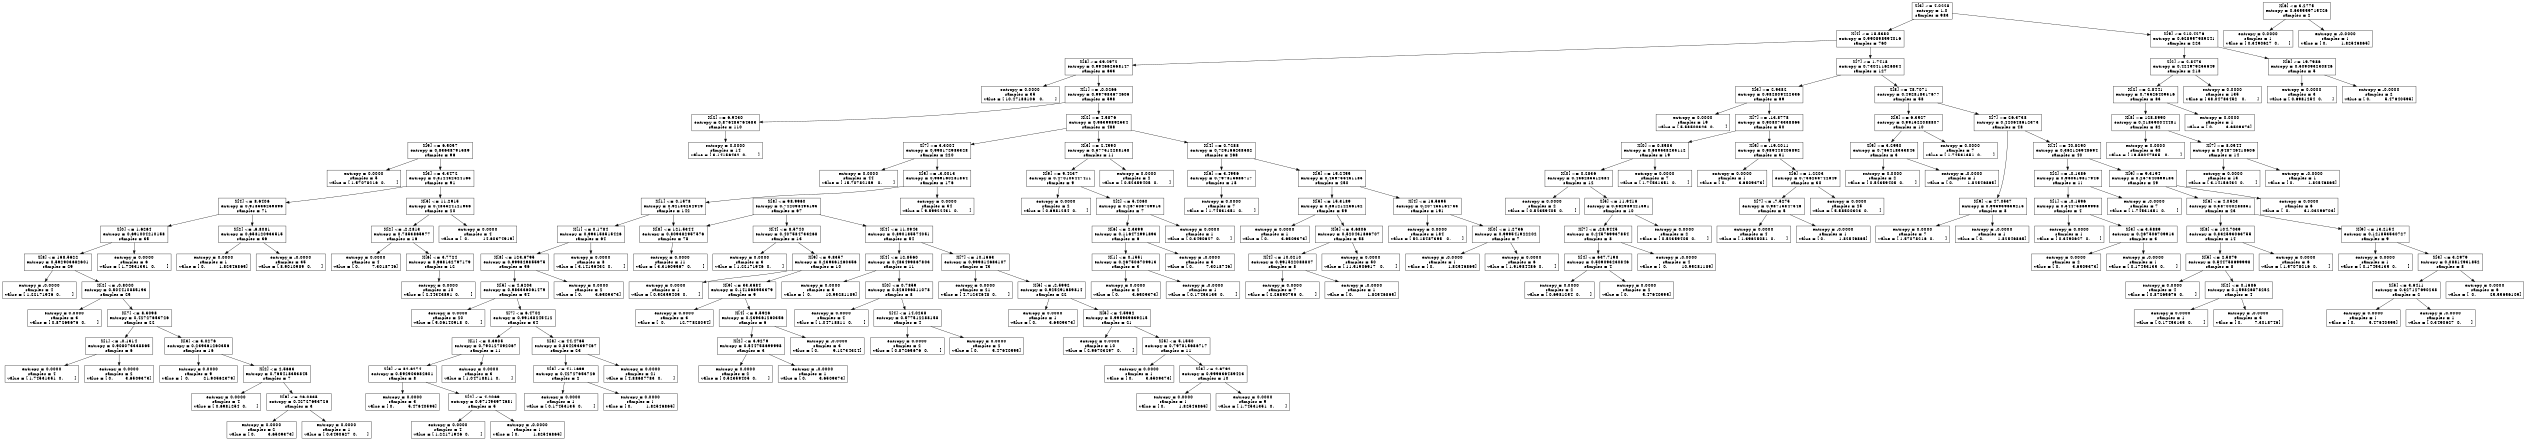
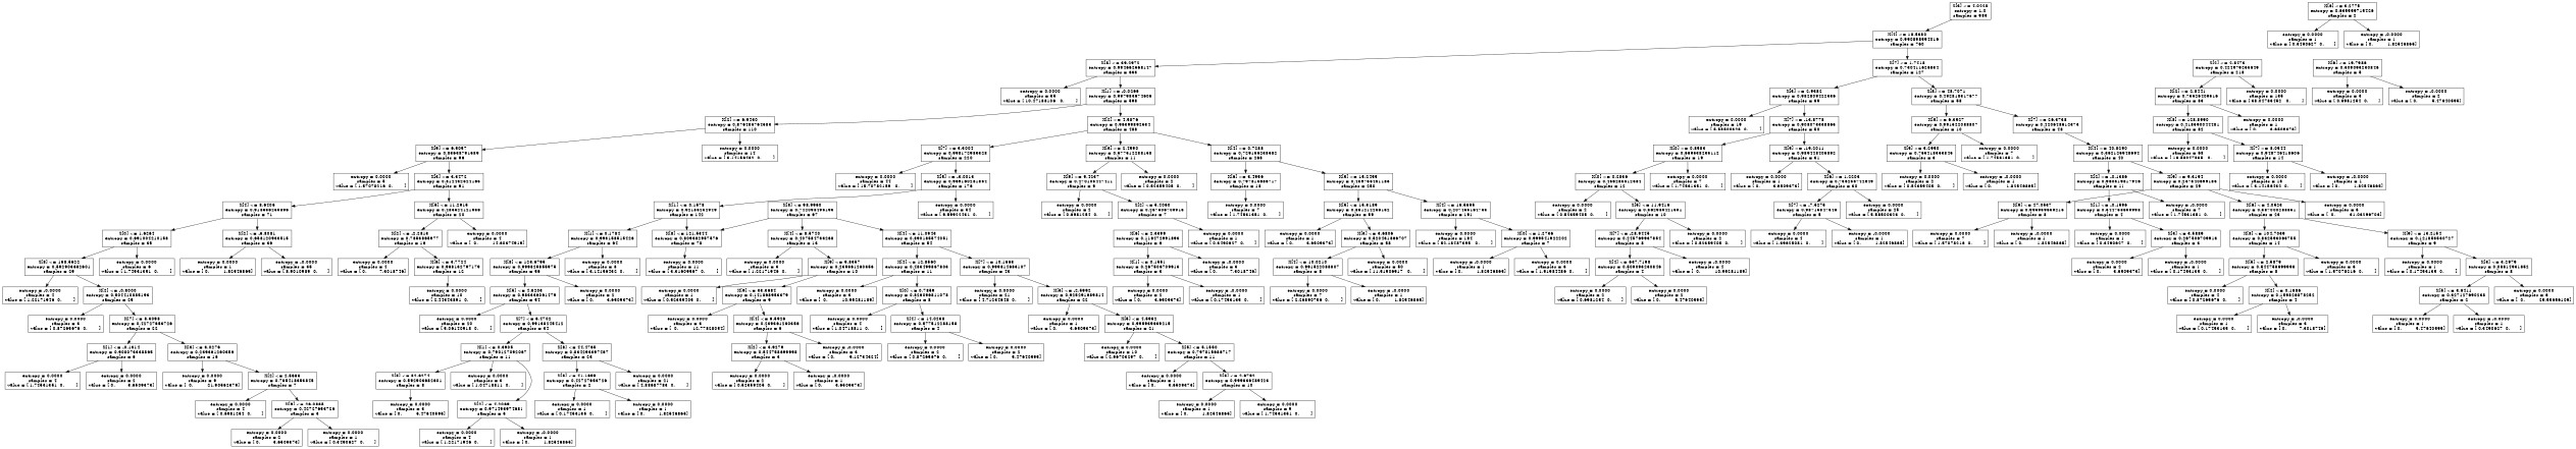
  digraph {
    node [shape=box]
    n1 [label="X[3] <= 4.0228\nentropy = 1.0\nsamples = 983"]
    n2 [label="X[4] <= 18.5380\nentropy = 0.990898594016\nsamples = 760"]
-   n3 [label="X[9] <= 210.4276\nentropy = 0.628957989241\nsamples = 223"]
    n4 [label="X[8] <= 39.2972\nentropy = 0.994662568147\nsamples = 633"]
    n5 [label="X[7] <= 1.7418\nentropy = 0.730411626834\nsamples = 127"]
    n6 [label="X[2] <= 2.8473\nentropy = 0.424979255649\nsamples = 218"]
    n7 [label="X[6] <= 19.7986\nentropy = 0.509093230846\nsamples = 5"]
    n8 [label="entropy = 0.0000\nsamples = 35\nvalue = [ 10.47188106   0.        ]"]
    n9 [label="X[1] <= -0.0266\nentropy = 0.997983674606\nsamples = 598"]
    n10 [label="X[3] <= 2.9382\nentropy = 0.982809422336\nsamples = 69"]
    n11 [label="X[8] <= 48.7071\nentropy = 0.492818317677\nsamples = 58"]
    n12 [label="X[2] <= 6.9430\nentropy = 0.876485764583\nsamples = 110"]
    n13 [label="X[2] <= 4.5876\nentropy = 0.96399892534\nsamples = 488"]
    n14 [label="X[9] <= 6.5057\nentropy = 0.83638791589\nsamples = 96"]
    n15 [label="entropy = 0.0000\nsamples = 14\nvalue = [ 3.14156432  0.        ]"]
    n16 [label="X[7] <= 3.3004\nentropy = 0.998172983328\nsamples = 220"]
    n17 [label="X[4] <= 0.7288\nentropy = 0.729166238582\nsamples = 268"]
    n18 [label="X[3] <= 2.4590\nentropy = 0.577512288158\nsamples = 11"]
    n19 [label="entropy = 0.0000\nsamples = 5\nvalue = [ 1.57078216  0.        ]"]
    n20 [label="X[3] <= 3.3472\nentropy = 0.812432524165\nsamples = 91"]
    n21 [label="X[4] <= 8.6406\nentropy = 0.918536259896\nsamples = 71"]
    n22 [label="X[5] <= 11.2915\nentropy = 0.485524121936\nsamples = 20"]
    n23 [label="X[0] <= 1.6264\nentropy = 0.691004210158\nsamples = 35"]
    n24 [label="X[2] <= -6.8081\nentropy = 0.658120933515\nsamples = 36"]
    n25 [label="X[2] <= -2.2813\nentropy = 0.7853865977\nsamples = 16"]
    n26 [label="entropy = 0.0000\nsamples = 4\nvalue = [  0.          14.60374919]"]
    n27 [label="X[8] <= 168.5622\nentropy = 0.592903682601\nsamples = 29"]
    n28 [label="entropy = 0.0000\nsamples = 6\nvalue = [ 1.74531351  0.        ]"]
    n29 [label="entropy = 0.0000\nsamples = 1\nvalue = [ 0.          1.82546865]"]
    n30 [label="entropy = -0.0000\nsamples = 35\nvalue = [ 8.9010989  0.       ]"]
    n31 [label="X[2] <= -0.8000\nentropy = 0.504410885193\nsamples = 25"]
    n32 [label="entropy = -0.0000\nsamples = 4\nvalue = [ 1.22171946  0.        ]"]
    n33 [label="entropy = 0.0000\nsamples = 3\nvalue = [ 0.87265676  0.        ]"]
    n34 [label="X[7] <= 8.3098\nentropy = 0.42727653726\nsamples = 22"]
    n35 [label="X[1] <= -0.1314\nentropy = 0.908073338865\nsamples = 6"]
    n36 [label="X[3] <= 3.0276\nentropy = 0.239361260356\nsamples = 16"]
    n37 [label="entropy = 0.0000\nsamples = 4\nvalue = [ 1.74531351  0.        ]"]
    n38 [label="entropy = 0.0000\nsamples = 2\nvalue = [ 0.         3.6509373]"]
    n39 [label="entropy = 0.0000\nsamples = 9\nvalue = [  0.          21.90562379]"]
    n40 [label="X[2] <= 2.5663\nentropy = 0.765418353845\nsamples = 7"]
    n41 [label="entropy = 0.0000\nsamples = 4\nvalue = [ 0.6981254  0.       ]"]
    n42 [label="X[9] <= 26.0835\nentropy = 0.42727653726\nsamples = 3"]
    n43 [label="entropy = 0.0000\nsamples = 2\nvalue = [ 0.         3.6509373]"]
    n44 [label="entropy = 0.0000\nsamples = 1\nvalue = [ 0.3490627  0.       ]"]
    n45 [label="entropy = 0.0000\nsamples = 4\nvalue = [ 0.         7.3018746]"]
    n46 [label="X[6] <= 3.7724\nentropy = 0.968132797179\nsamples = 12"]
    n47 [label="entropy = 0.0000\nsamples = 10\nvalue = [ 2.44343891  0.        ]"]
    n48 [label="X[6] <= 3.2775\nentropy = 0.635559715426\nsamples = 2"]
    n49 [label="entropy = 0.0000\nsamples = 1\nvalue = [ 0.3490627  0.       ]"]
    n50 [label="entropy = -0.0000\nsamples = 1\nvalue = [ 0.          1.82546865]"]
    n51 [label="entropy = 0.0000\nsamples = 44\nvalue = [ 15.70782159   0.        ]"]
    n52 [label="X[5] <= -3.0013\nentropy = 0.969160281854\nsamples = 176"]
    n53 [label="X[6] <= 3.4956\nentropy = 0.797815686717\nsamples = 18"]
    n54 [label="X[5] <= 15.2455\nentropy = 0.459755431185\nsamples = 250"]
    n55 [label="entropy = 0.0000\nsamples = 34\nvalue = [ 9.59922431  0.        ]"]
    n56 [label="X[1] <= 0.1578\nentropy = 0.92183232949\nsamples = 142"]
    n57 [label="X[8] <= 121.5344\nentropy = 0.809382957576\nsamples = 78"]
    n58 [label="X[1] <= 0.1784\nentropy = 0.993158515426\nsamples = 64"]
    n59 [label="entropy = 0.0000\nsamples = 11\nvalue = [ 3.31609567  0.        ]"]
    n60 [label="entropy = 0.0000\nsamples = 8\nvalue = [ 3.14156432  0.        ]"]
    n61 [label="X[8] <= 123.6795\nentropy = 0.999829855975\nsamples = 56"]
    n62 [label="X[8] <= 98.9960\nentropy = 0.742098495193\nsamples = 67"]
    n63 [label="X[4] <= 11.0943\nentropy = 0.890185574051\nsamples = 54"]
    n64 [label="X[4] <= 8.5740\nentropy = 0.407584733268\nsamples = 13"]
    n65 [label="X[7] <= 10.1663\nentropy = 0.999814683107\nsamples = 43"]
    n66 [label="X[4] <= 12.8560\nentropy = 0.483499867803\nsamples = 11"]
    n67 [label="X[9] <= 9.8357\nentropy = 0.239361260356\nsamples = 10"]
    n68 [label="entropy = 0.0000\nsamples = 3\nvalue = [ 1.22171946  0.        ]"]
    n69 [label="entropy = 0.0000\nsamples = 21\nvalue = [ 4.71234648  0.        ]"]
    n70 [label="X[5] <= -2.5992\nentropy = 0.925291689814\nsamples = 22"]
    n71 [label="entropy = 0.0000\nsamples = 3\nvalue = [  0.          10.95281189]"]
    n72 [label="X[0] <= 0.7859\nentropy = 0.826096811078\nsamples = 8"]
    n73 [label="entropy = 0.0000\nsamples = 1\nvalue = [ 0.         3.6509373]"]
    n74 [label="X[5] <= 4.5962\nentropy = 0.995939639215\nsamples = 21"]
    n75 [label="entropy = 0.0000\nsamples = 10\nvalue = [ 2.96703297  0.        ]"]
    n76 [label="X[5] <= 5.1550\nentropy = 0.797815686717\nsamples = 11"]
    n77 [label="entropy = 0.0000\nsamples = 1\nvalue = [ 0.         3.6509373]"]
    n78 [label="X[3] <= 2.6792\nentropy = 0.999636489423\nsamples = 10"]
    n79 [label="entropy = 0.0000\nsamples = 1\nvalue = [ 0.          1.82546865]"]
    n80 [label="entropy = 0.0000\nsamples = 9\nvalue = [ 1.74531351  0.        ]"]
    n81 [label="entropy = 0.0000\nsamples = 4\nvalue = [ 1.04718811  0.        ]"]
    n82 [label="X[4] <= 14.0238\nentropy = 0.577512288158\nsamples = 4"]
    n83 [label="entropy = 0.0000\nsamples = 2\nvalue = [ 0.87265676  0.        ]"]
    n84 [label="entropy = 0.0000\nsamples = 2\nvalue = [ 0.          5.47640595]"]
    n85 [label="entropy = 0.0000\nsamples = 1\nvalue = [ 0.52359405  0.        ]"]
    n86 [label="X[9] <= 33.3684\nentropy = 0.141868953379\nsamples = 9"]
    n87 [label="entropy = 0.0000\nsamples = 3\nvalue = [  0.          12.77828054]"]
    n88 [label="X[4] <= 6.5926\nentropy = 0.239361260356\nsamples = 6"]
    n89 [label="X[2] <= 3.9279\nentropy = 0.544758699998\nsamples = 3"]
    n90 [label="entropy = -0.0000\nsamples = 3\nvalue = [ 0.          9.12734324]"]
    n91 [label="entropy = 0.0000\nsamples = 2\nvalue = [ 0.52359405  0.        ]"]
    n92 [label="entropy = -0.0000\nsamples = 1\nvalue = [ 0.         3.6509373]"]
    n93 [label="X[5] <= 4.6203\nentropy = 0.983336061479\nsamples = 54"]
    n94 [label="entropy = 0.0000\nsamples = 2\nvalue = [ 0.         3.6509373]"]
    n95 [label="entropy = 0.0000\nsamples = 20\nvalue = [ 5.06140918  0.        ]"]
    n96 [label="X[7] <= 6.4702\nentropy = 0.99138245412\nsamples = 34"]
    n97 [label="X[1] <= 0.3905\nentropy = 0.790127092067\nsamples = 11"]
    n98 [label="X[8] <= 44.4765\nentropy = 0.834293397467\nsamples = 23"]
    n99 [label="X[8] <= 82.6274\nentropy = 0.592903682601\nsamples = 8"]
    n100 [label="entropy = 0.0000\nsamples = 3\nvalue = [ 1.04718811  0.        ]"]
    n101 [label="X[8] <= 41.1699\nentropy = 0.42727653726\nsamples = 2"]
    n102 [label="entropy = 0.0000\nsamples = 21\nvalue = [ 4.88687783  0.        ]"]
    n103 [label="X[2] <= 4.2069\nentropy = 0.971493974681\nsamples = 5"]
    n104 [label="entropy = 0.0000\nsamples = 3\nvalue = [ 0.          5.47640595]"]
    n105 [label="entropy = 0.0000\nsamples = 4\nvalue = [ 1.22171946  0.        ]"]
    n106 [label="entropy = -0.0000\nsamples = 1\nvalue = [ 0.          1.82546865]"]
    n107 [label="entropy = 0.0000\nsamples = 1\nvalue = [ 0.17453135  0.        ]"]
    n108 [label="entropy = 0.0000\nsamples = 1\nvalue = [ 0.          1.82546865]"]
    n109 [label="entropy = 0.0000\nsamples = 7\nvalue = [ 1.74531351  0.        ]"]
    n110 [label="X[4] <= 16.5695\nentropy = 0.207455164733\nsamples = 191"]
    n111 [label="X[5] <= 15.3189\nentropy = 0.861212236132\nsamples = 59"]
    n112 [label="entropy = 0.0000\nsamples = 2\nvalue = [ 0.52359405  0.        ]"]
    n113 [label="X[9] <= 9.4237\nentropy = 0.470105447411\nsamples = 9"]
    n114 [label="entropy = 0.0000\nsamples = 2\nvalue = [ 0.6981254  0.       ]"]
    n115 [label="X[2] <= 5.4060\nentropy = 0.267506709913\nsamples = 7"]
    n116 [label="entropy = 0.0000\nsamples = 1\nvalue = [ 0.3490627  0.       ]"]
    n117 [label="X[6] <= 2.3399\nentropy = 0.116472991893\nsamples = 6"]
    n118 [label="X[1] <= 0.1551\nentropy = 0.267506709913\nsamples = 3"]
    n119 [label="entropy = -0.0000\nsamples = 3\nvalue = [ 0.         7.3018746]"]
    n120 [label="entropy = 0.0000\nsamples = 2\nvalue = [ 0.         3.6509373]"]
    n121 [label="entropy = -0.0000\nsamples = 1\nvalue = [ 0.17453135  0.        ]"]
    n122 [label="entropy = 0.0000\nsamples = 184\nvalue = [ 52.18487395   0.        ]"]
    n123 [label="X[0] <= 1.2736\nentropy = 0.999541922202\nsamples = 7"]
    n124 [label="entropy = 0.0000\nsamples = 1\nvalue = [ 0.         3.6509373]"]
    n125 [label="X[3] <= 3.6806\nentropy = 0.520431866707\nsamples = 58"]
    n126 [label="entropy = 0.0000\nsamples = 6\nvalue = [ 1.91984486  0.        ]"]
    n127 [label="entropy = -0.0000\nsamples = 1\nvalue = [ 0.          1.82546865]"]
    n128 [label="entropy = 0.0000\nsamples = 50\nvalue = [ 11.51906917   0.        ]"]
    n129 [label="X[4] <= 10.0210\nentropy = 0.991522088807\nsamples = 8"]
    n130 [label="entropy = 0.0000\nsamples = 7\nvalue = [ 2.26890756  0.        ]"]
    n131 [label="entropy = -0.0000\nsamples = 1\nvalue = [ 0.          1.82546865]"]
    n132 [label="entropy = 0.0000\nsamples = 19\nvalue = [ 5.58500323  0.        ]"]
    n133 [label="X[7] <= -13.8778\nentropy = 0.908073338865\nsamples = 50"]
    n134 [label="X[5] <= 6.3527\nentropy = 0.991522088807\nsamples = 10"]
    n135 [label="X[7] <= 26.3738\nentropy = 0.420648612373\nsamples = 48"]
    n136 [label="X[0] <= 0.8583\nentropy = 0.669538235112\nsamples = 19"]
    n137 [label="X[5] <= -19.2011\nentropy = 0.989448406892\nsamples = 31"]
    n138 [label="X[0] <= 0.2836\nentropy = 0.456285512384\nsamples = 12"]
    n139 [label="entropy = 0.0000\nsamples = 7\nvalue = [ 1.74531351  0.        ]"]
    n140 [label="entropy = 0.0000\nsamples = 1\nvalue = [ 0.         3.6509373]"]
    n141 [label="X[6] <= 1.2203\nentropy = 0.736253742649\nsamples = 30"]
    n142 [label="entropy = 0.0000\nsamples = 2\nvalue = [ 0.52359405  0.        ]"]
    n143 [label="X[5] <= 11.9416\nentropy = 0.362989421391\nsamples = 10"]
    n144 [label="X[7] <= -28.9445\nentropy = 0.245769937854\nsamples = 8"]
    n145 [label="entropy = 0.0000\nsamples = 2\nvalue = [ 0.52359405  0.        ]"]
    n146 [label="X[4] <= 637.7198\nentropy = 0.509093230846\nsamples = 4"]
    n147 [label="entropy = -0.0000\nsamples = 4\nvalue = [  0.          10.95281189]"]
    n148 [label="entropy = 0.0000\nsamples = 2\nvalue = [ 0.6981254  0.       ]"]
    n149 [label="entropy = 0.0000\nsamples = 2\nvalue = [ 0.          5.47640595]"]
    n150 [label="X[7] <= -7.5275\nentropy = 0.98715847346\nsamples = 5"]
    n151 [label="entropy = 0.0000\nsamples = 25\nvalue = [ 5.58500323  0.        ]"]
    n152 [label="entropy = 0.0000\nsamples = 4\nvalue = [ 1.39625081  0.        ]"]
    n153 [label="entropy = -0.0000\nsamples = 1\nvalue = [ 0.          1.82546865]"]
    n154 [label="X[5] <= 3.2950\nentropy = 0.765418353845\nsamples = 3"]
    n155 [label="entropy = 0.0000\nsamples = 7\nvalue = [ 1.74531351  0.        ]"]
    n156 [label="X[4] <= 40.8290\nentropy = 0.362125948694\nsamples = 40"]
    n157 [label="X[9] <= 47.0537\nentropy = 0.995939639215\nsamples = 8"]
    n158 [label="entropy = 0.0000\nsamples = 2\nvalue = [ 0.52359405  0.        ]"]
    n159 [label="entropy = -0.0000\nsamples = 1\nvalue = [ 0.          1.82546865]"]
    n160 [label="X[9] <= 9.3194\nentropy = 0.257340699183\nsamples = 29"]
    n161 [label="X[2] <= -0.1386\nentropy = 0.960319817946\nsamples = 11"]
    n162 [label="entropy = 0.0000\nsamples = 7\nvalue = [ 1.57078216  0.        ]"]
    n163 [label="entropy = -0.0000\nsamples = 1\nvalue = [ 0.          1.82546865]"]
    n164 [label="entropy = 0.0000\nsamples = 6\nvalue = [  0.          31.03296703]"]
    n165 [label="X[6] <= 4.0523\nentropy = 0.387000288851\nsamples = 23"]
    n166 [label="X[1] <= -0.1596\nentropy = 0.544758699998\nsamples = 4"]
    n167 [label="entropy = -0.0000\nsamples = 7\nvalue = [ 1.74531351  0.        ]"]
    n168 [label="X[8] <= 104.7039\nentropy = 0.832593063755\nsamples = 14"]
    n169 [label="X[9] <= 13.2154\nentropy = 0.121853530727\nsamples = 9"]
    n170 [label="X[5] <= 2.5879\nentropy = 0.544758699998\nsamples = 8"]
    n171 [label="entropy = 0.0000\nsamples = 6\nvalue = [ 1.57078216  0.        ]"]
    n172 [label="entropy = 0.0000\nsamples = 1\nvalue = [ 0.17453135  0.        ]"]
    n173 [label="X[3] <= 3.2979\nentropy = 0.08814931852\nsamples = 8"]
    n174 [label="entropy = 0.0000\nsamples = 4\nvalue = [ 0.87265676  0.        ]"]
    n175 [label="X[2] <= 0.1686\nentropy = 0.159826878252\nsamples = 4"]
    n176 [label="entropy = 0.0000\nsamples = 1\nvalue = [ 0.17453135  0.        ]"]
    n177 [label="entropy = -0.0000\nsamples = 3\nvalue = [ 0.         7.3018746]"]
    n178 [label="X[5] <= 3.6411\nentropy = 0.327127690238\nsamples = 2"]
    n179 [label="entropy = 0.0000\nsamples = 6\nvalue = [  0.          25.55656109]"]
    n180 [label="entropy = 0.0000\nsamples = 1\nvalue = [ 0.          5.47640595]"]
    n181 [label="entropy = -0.0000\nsamples = 1\nvalue = [ 0.3490627  0.       ]"]
    n182 [label="entropy = 0.0000\nsamples = 1\nvalue = [ 0.3490627  0.       ]"]
    n183 [label="X[3] <= 3.5889\nentropy = 0.267506709913\nsamples = 3"]
    n184 [label="entropy = 0.0000\nsamples = 2\nvalue = [ 0.         3.6509373]"]
    n185 [label="entropy = -0.0000\nsamples = 1\nvalue = [ 0.17453135  0.        ]"]
    n186 [label="X[2] <= 2.8441\nentropy = 0.75526409516\nsamples = 83"]
    n187 [label="entropy = 0.0000\nsamples = 135\nvalue = [ 38.04783452   0.        ]"]
    n188 [label="entropy = 0.0000\nsamples = 3\nvalue = [ 0.6981254  0.       ]"]
    n189 [label="entropy = -0.0000\nsamples = 2\nvalue = [ 0.          5.47640595]"]
    n190 [label="X[8] <= 128.8990\nentropy = 0.418590044481\nsamples = 82"]
    n191 [label="entropy = 0.0000\nsamples = 1\nvalue = [ 0.         3.6509373]"]
    n192 [label="entropy = 0.0000\nsamples = 68\nvalue = [ 16.58047835   0.        ]"]
    n193 [label="X[7] <= 8.0544\nentropy = 0.948746418606\nsamples = 14"]
    n194 [label="entropy = 0.0000\nsamples = 13\nvalue = [ 3.14156432  0.        ]"]
    n195 [label="entropy = -0.0000\nsamples = 1\nvalue = [ 0.          1.82546865]"]
    n1 -> n2
-   n1 -> n3
    n2 -> n4
    n2 -> n5
-   n3 -> n6
-   n3 -> n7
    n4 -> n8
    n4 -> n9
    n5 -> n10
    n5 -> n11
    n6 -> n186
    n6 -> n187
    n7 -> n188
    n7 -> n189
    n9 -> n12
    n9 -> n13
    n10 -> n132
    n10 -> n133
    n11 -> n134
    n11 -> n135
+   n12 -> n14
    n12 -> n15
    n13 -> n16
    n13 -> n17
    n13 -> n18
    n14 -> n19
    n14 -> n20
    n16 -> n51
    n16 -> n52
    n17 -> n53
    n17 -> n54
    n18 -> n112
    n18 -> n113
    n20 -> n21
    n20 -> n22
    n21 -> n23
    n21 -> n24
    n22 -> n25
    n22 -> n26
    n23 -> n27
    n23 -> n28
    n24 -> n29
    n24 -> n30
    n25 -> n45
    n25 -> n46
    n27 -> n31
    n27 -> n32
    n31 -> n33
    n31 -> n34
    n34 -> n35
    n34 -> n36
    n35 -> n37
    n35 -> n38
    n36 -> n39
    n36 -> n40
    n40 -> n41
    n40 -> n42
    n42 -> n43
    n42 -> n44
    n46 -> n47
    n48 -> n49
    n48 -> n50
    n52 -> n55
    n52 -> n56
    n53 -> n109
    n54 -> n110
    n54 -> n111
    n56 -> n57
    n56 -> n58
    n57 -> n59
    n58 -> n60
    n58 -> n61
    n61 -> n93
    n61 -> n94
    n62 -> n57
    n62 -> n63
    n62 -> n64
    n63 -> n65
    n63 -> n66
    n64 -> n67
    n64 -> n68
    n65 -> n69
    n65 -> n70
    n66 -> n71
    n66 -> n72
    n67 -> n85
    n67 -> n86
    n70 -> n73
    n70 -> n74
    n72 -> n81
    n72 -> n82
    n74 -> n75
    n74 -> n76
    n76 -> n77
    n76 -> n78
    n78 -> n79
    n78 -> n80
    n82 -> n83
    n82 -> n84
    n86 -> n87
    n86 -> n88
    n88 -> n89
    n88 -> n90
    n89 -> n91
    n89 -> n92
    n93 -> n95
    n93 -> n96
    n96 -> n97
    n96 -> n98
    n97 -> n99
    n97 -> n100
    n98 -> n101
    n98 -> n102
-   n99 -> n103
+   n97 -> n103
    n99 -> n104
    n101 -> n107
    n101 -> n108
    n103 -> n105
    n103 -> n106
    n110 -> n122
    n110 -> n123
    n111 -> n124
    n111 -> n125
    n113 -> n114
    n113 -> n115
    n115 -> n116
-   n115 -> n117
    n117 -> n118
    n117 -> n119
    n118 -> n120
    n118 -> n121
    n123 -> n126
    n123 -> n127
    n125 -> n128
    n125 -> n129
    n129 -> n130
    n129 -> n131
    n133 -> n136
    n133 -> n137
    n134 -> n154
    n134 -> n155
    n135 -> n156
-   n135 -> n157
+   n160 -> n157
    n136 -> n138
    n136 -> n139
    n137 -> n140
    n137 -> n141
    n138 -> n142
    n138 -> n143
    n141 -> n150
    n141 -> n151
    n143 -> n144
    n143 -> n145
    n144 -> n146
    n144 -> n147
    n146 -> n148
    n146 -> n149
    n150 -> n152
    n150 -> n153
    n154 -> n158
    n154 -> n159
    n156 -> n160
    n156 -> n161
    n157 -> n162
    n157 -> n163
    n160 -> n164
    n160 -> n165
    n161 -> n166
    n161 -> n167
    n165 -> n168
    n165 -> n169
    n166 -> n182
    n166 -> n183
    n168 -> n170
    n168 -> n171
    n169 -> n172
    n169 -> n173
    n170 -> n174
    n170 -> n175
    n173 -> n178
    n173 -> n179
    n175 -> n176
    n175 -> n177
    n178 -> n180
    n178 -> n181
    n183 -> n184
    n183 -> n185
    n186 -> n190
    n186 -> n191
    n190 -> n192
    n190 -> n193
    n193 -> n194
    n193 -> n195
  }
